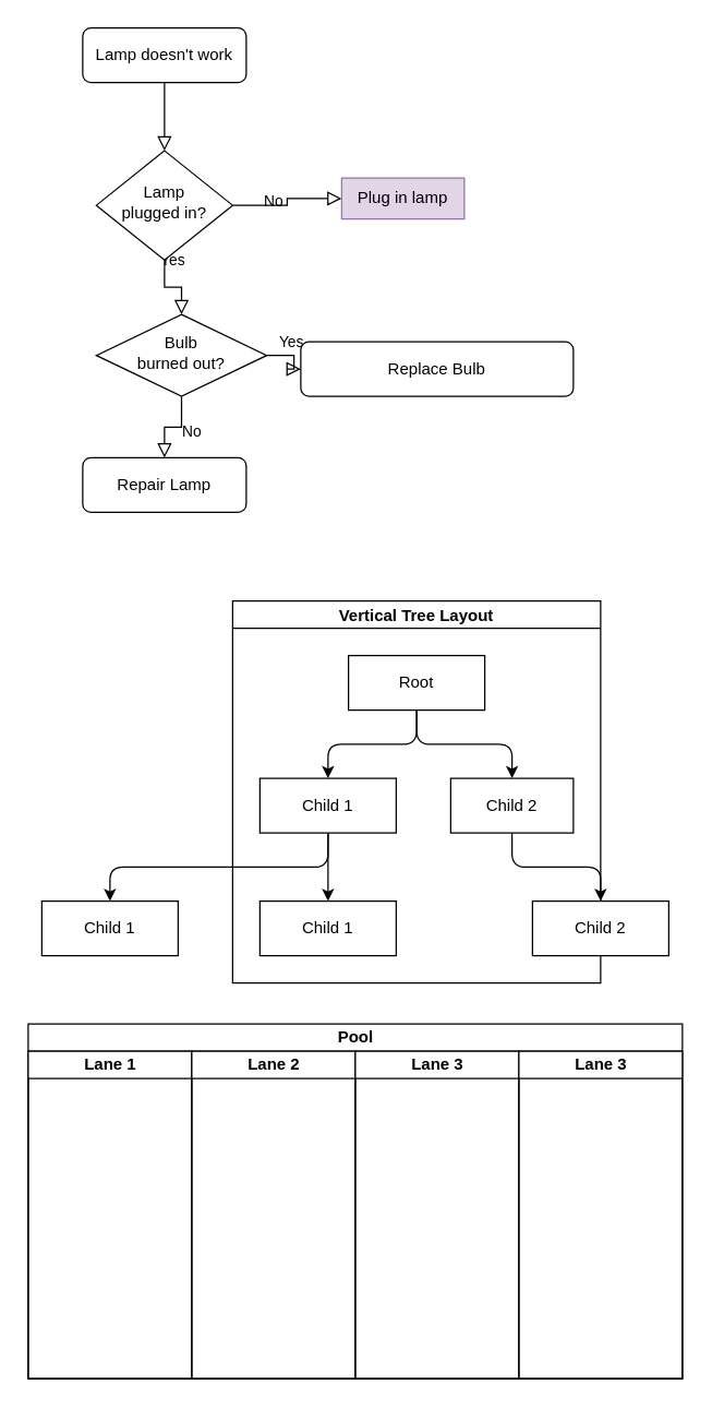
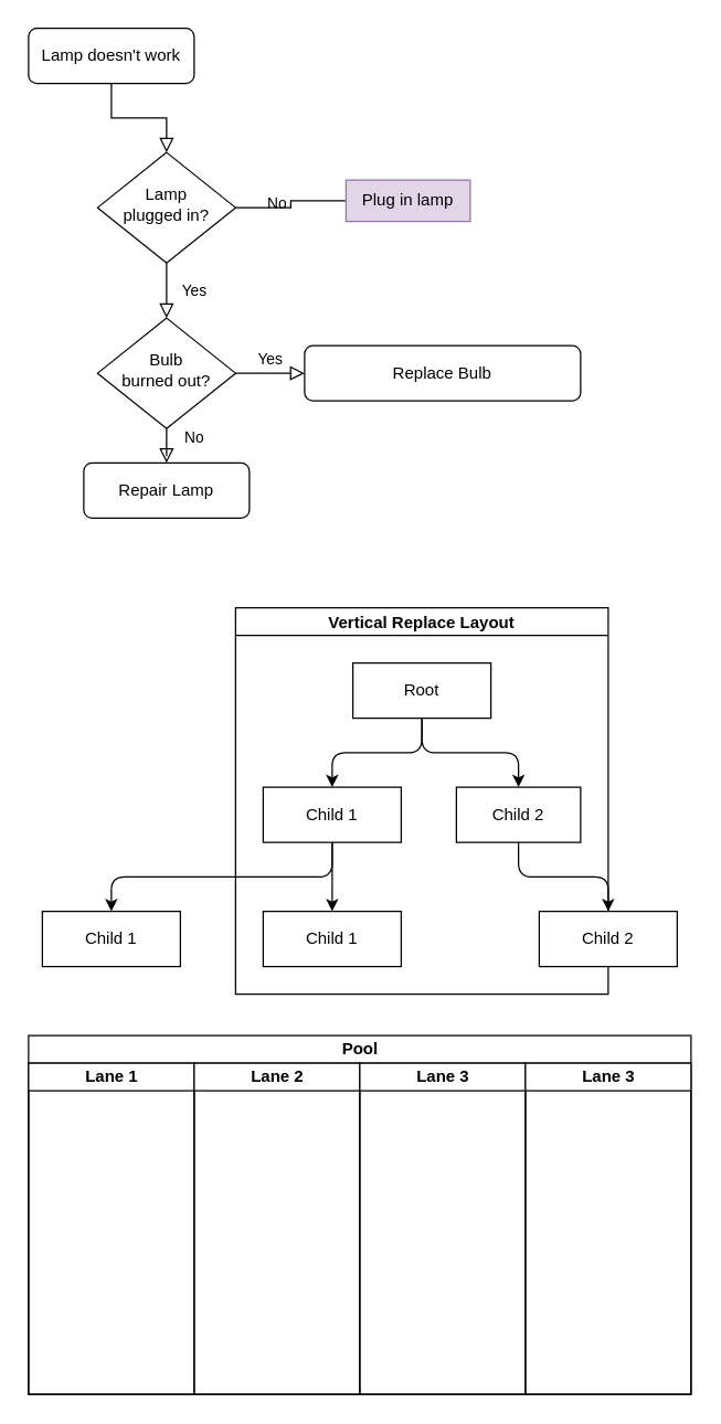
  <mxCell id="0" />
  <mxCell id="1" parent="0" />
  <mxCell id="2" value="" style="rounded=0;html=1;jettySize=auto;orthogonalLoop=1;fontSize=11;endArrow=block;endFill=0;endSize=8;strokeWidth=1;shadow=0;labelBackgroundColor=none;edgeStyle=orthogonalEdgeStyle;" parent="1" source="3" target="6" edge="1"><mxGeometry relative="1" as="geometry" /></mxCell>
- <mxCell id="3" value="Lamp doesn't work" style="rounded=1;whiteSpace=wrap;html=1;fontSize=12;glass=0;strokeWidth=1;shadow=0;" parent="1" vertex="1"><mxGeometry x="60" y="20" width="120" height="40" as="geometry" /></mxCell>
+ <mxCell id="3" value="Lamp doesn't work" style="rounded=1;whiteSpace=wrap;html=1;fontSize=12;glass=0;strokeWidth=1;shadow=0;" parent="1" vertex="1"><mxGeometry x="20" y="20" width="120" height="40" as="geometry" /></mxCell>
  <mxCell id="4" value="Yes" style="rounded=0;html=1;jettySize=auto;orthogonalLoop=1;fontSize=11;endArrow=block;endFill=0;endSize=8;strokeWidth=1;shadow=0;labelBackgroundColor=none;edgeStyle=orthogonalEdgeStyle;" parent="1" source="6" target="10" edge="1"><mxGeometry y="20" relative="1" as="geometry"><mxPoint as="offset" /></mxGeometry></mxCell>
- <mxCell id="5" value="No" style="edgeStyle=orthogonalEdgeStyle;rounded=0;html=1;jettySize=auto;orthogonalLoop=1;fontSize=11;endArrow=block;endFill=0;endSize=8;strokeWidth=1;shadow=0;labelBackgroundColor=none;" parent="1" source="6" target="7" edge="1"><mxGeometry y="10" relative="1" as="geometry"><mxPoint as="offset" /></mxGeometry></mxCell>
+ <mxCell id="5" value="No" style="edgeStyle=orthogonalEdgeStyle;rounded=0;html=1;jettySize=auto;orthogonalLoop=1;fontSize=11;endArrow=none;endFill=0;endSize=8;strokeWidth=1;shadow=0;labelBackgroundColor=none;" parent="1" source="6" target="7" edge="1"><mxGeometry y="10" relative="1" as="geometry"><mxPoint as="offset" /></mxGeometry></mxCell>
  <mxCell id="6" value="Lamp&lt;br&gt;plugged in?" style="rhombus;whiteSpace=wrap;html=1;shadow=0;fontFamily=Helvetica;fontSize=12;align=center;strokeWidth=1;spacing=6;spacingTop=-4;" parent="1" vertex="1"><mxGeometry x="70" y="110" width="100" height="80" as="geometry" /></mxCell>
  <mxCell id="7" value="Plug in lamp" style="rounded=1;whiteSpace=wrap;html=1;fontSize=12;glass=0;strokeWidth=1;shadow=0;direction=east;arcSize=0;fillColor=#e1d5e7;strokeColor=#9673a6;" parent="1" vertex="1"><mxGeometry x="250" y="130" width="90" height="30" as="geometry" /></mxCell>
  <mxCell id="8" value="No" style="rounded=0;html=1;jettySize=auto;orthogonalLoop=1;fontSize=11;endArrow=block;endFill=0;endSize=8;strokeWidth=1;shadow=0;labelBackgroundColor=none;edgeStyle=orthogonalEdgeStyle;" parent="1" source="10" target="11" edge="1"><mxGeometry x="0.333" y="20" relative="1" as="geometry"><mxPoint as="offset" /></mxGeometry></mxCell>
  <mxCell id="9" value="Yes" style="edgeStyle=orthogonalEdgeStyle;rounded=0;html=1;jettySize=auto;orthogonalLoop=1;fontSize=11;endArrow=block;endFill=0;endSize=8;strokeWidth=1;shadow=0;labelBackgroundColor=none;" parent="1" source="10" target="12" edge="1"><mxGeometry y="10" relative="1" as="geometry"><mxPoint as="offset" /></mxGeometry></mxCell>
- <mxCell id="10" value="Bulb&lt;br&gt;burned out?" style="rhombus;whiteSpace=wrap;html=1;shadow=0;fontFamily=Helvetica;fontSize=12;align=center;strokeWidth=1;spacing=6;spacingTop=-4;" parent="1" vertex="1"><mxGeometry x="70" y="230" width="125" height="60" as="geometry" /></mxCell>
+ <mxCell id="10" value="Bulb&lt;br&gt;burned out?" style="rhombus;whiteSpace=wrap;html=1;shadow=0;fontFamily=Helvetica;fontSize=12;align=center;strokeWidth=1;spacing=6;spacingTop=-4;" parent="1" vertex="1"><mxGeometry x="70" y="230" width="100" height="80" as="geometry" /></mxCell>
  <mxCell id="11" value="Repair Lamp" style="rounded=1;whiteSpace=wrap;html=1;fontSize=12;glass=0;strokeWidth=1;shadow=0;" parent="1" vertex="1"><mxGeometry x="60" y="335" width="120" height="40" as="geometry" /></mxCell>
  <mxCell id="12" value="Replace Bulb" style="rounded=1;whiteSpace=wrap;html=1;fontSize=12;glass=0;strokeWidth=1;shadow=0;" parent="1" vertex="1"><mxGeometry x="220" y="250" width="200" height="40" as="geometry" /></mxCell>
- <mxCell id="13" value="Vertical Tree Layout" style="swimlane;startSize=20;horizontal=1;childLayout=treeLayout;horizontalTree=0;sortEdges=1;resizable=0;containerType=tree;fontSize=12;" vertex="1" parent="1"><mxGeometry x="170" y="440" width="270" height="280" as="geometry" /></mxCell>
+ <mxCell id="13" value="Vertical Replace Layout" style="swimlane;startSize=20;horizontal=1;childLayout=treeLayout;horizontalTree=0;sortEdges=1;resizable=0;containerType=tree;fontSize=12;" vertex="1" parent="1"><mxGeometry x="170" y="440" width="270" height="280" as="geometry" /></mxCell>
  <mxCell id="14" value="Root" style="whiteSpace=wrap;html=1;" vertex="1" parent="13"><mxGeometry x="85" y="40" width="100" height="40" as="geometry" /></mxCell>
  <mxCell id="15" value="Child 1" style="whiteSpace=wrap;html=1;" vertex="1" parent="13"><mxGeometry x="20" y="130" width="100" height="40" as="geometry" /></mxCell>
  <mxCell id="16" value="" style="edgeStyle=elbowEdgeStyle;elbow=vertical;html=1;rounded=1;curved=0;sourcePerimeterSpacing=0;targetPerimeterSpacing=0;startSize=6;endSize=6;entryX=0.5;entryY=0;entryDx=0;entryDy=0;" edge="1" parent="13" source="14" target="15"><mxGeometry relative="1" as="geometry"><Array as="points" /></mxGeometry></mxCell>
  <mxCell id="17" value="Child 2" style="whiteSpace=wrap;html=1;" vertex="1" parent="13"><mxGeometry x="160" y="130" width="90" height="40" as="geometry" /></mxCell>
  <mxCell id="18" value="" style="edgeStyle=elbowEdgeStyle;elbow=vertical;html=1;rounded=1;curved=0;sourcePerimeterSpacing=0;targetPerimeterSpacing=0;startSize=6;endSize=6;" edge="1" parent="13" source="14" target="17"><mxGeometry relative="1" as="geometry" /></mxCell>
  <mxCell id="19" value="" style="edgeStyle=elbowEdgeStyle;elbow=vertical;html=1;rounded=1;curved=0;sourcePerimeterSpacing=0;targetPerimeterSpacing=0;startSize=6;endSize=6;" edge="1" target="20" source="15" parent="13"><mxGeometry relative="1" as="geometry"><mxPoint x="655" y="270" as="sourcePoint" /><Array as="points" /></mxGeometry></mxCell>
  <mxCell id="20" value="Child 1" style="whiteSpace=wrap;html=1;" vertex="1" parent="13"><mxGeometry x="20" y="220" width="100" height="40" as="geometry" /></mxCell>
  <mxCell id="21" value="Child 1" style="whiteSpace=wrap;html=1;" vertex="1" parent="1"><mxGeometry x="30" y="660" width="100" height="40" as="geometry" /></mxCell>
  <mxCell id="22" value="" style="edgeStyle=elbowEdgeStyle;elbow=vertical;html=1;rounded=1;curved=0;sourcePerimeterSpacing=0;targetPerimeterSpacing=0;startSize=6;endSize=6;entryX=0.5;entryY=0;entryDx=0;entryDy=0;" edge="1" target="21" source="15" parent="1"><mxGeometry relative="1" as="geometry"><mxPoint x="830" y="710" as="sourcePoint" /><mxPoint x="170" y="660" as="targetPoint" /><Array as="points" /></mxGeometry></mxCell>
  <mxCell id="23" value="Child 2" style="whiteSpace=wrap;html=1;" vertex="1" parent="1"><mxGeometry x="390" y="660" width="100" height="40" as="geometry" /></mxCell>
  <mxCell id="24" value="" style="edgeStyle=elbowEdgeStyle;elbow=vertical;html=1;rounded=1;curved=0;sourcePerimeterSpacing=0;targetPerimeterSpacing=0;startSize=6;endSize=6;" edge="1" target="23" source="17" parent="1"><mxGeometry relative="1" as="geometry"><mxPoint x="830" y="710" as="sourcePoint" /></mxGeometry></mxCell>
  <mxCell id="25" value="Pool" style="swimlane;childLayout=stackLayout;resizeParent=1;resizeParentMax=0;startSize=20;html=1;" vertex="1" parent="1"><mxGeometry x="20" y="750" width="480" height="260" as="geometry" /></mxCell>
  <mxCell id="26" value="Lane 1" style="swimlane;startSize=20;html=1;" vertex="1" parent="25"><mxGeometry y="20" width="120" height="240" as="geometry" /></mxCell>
  <mxCell id="27" value="Lane 2" style="swimlane;startSize=20;html=1;" vertex="1" parent="25"><mxGeometry x="120" y="20" width="120" height="240" as="geometry" /></mxCell>
  <mxCell id="28" value="Lane 3" style="swimlane;startSize=20;html=1;" vertex="1" parent="25"><mxGeometry x="240" y="20" width="120" height="240" as="geometry" /></mxCell>
  <mxCell id="29" value="Lane 3" style="swimlane;startSize=20;html=1;" vertex="1" parent="25"><mxGeometry x="360" y="20" width="120" height="240" as="geometry" /></mxCell>
